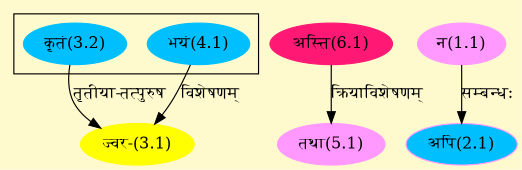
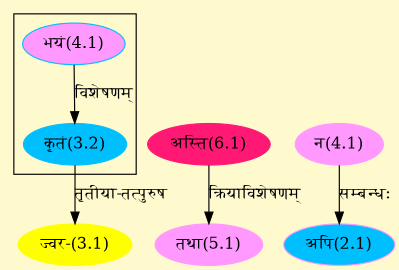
  digraph {
    bgcolor=lemonchiffon1
    compound=true
    rankdir=BT
    node [color="#FF99FF" style=filled]
    edge [dir=back]
    n1 [color="#00BFFF" label="कृतं(3.2)"]
-   n2 [color="#00BFFF" label="भयं(4.1)"]
+   n2 [color="#00BFFF" label="भयं(4.1)" fillcolor="#FF99FF"]
    n3 [color="#FF1975" label="अस्ति(6.1)"]
-   n4 [label="न(1.1)"]
+   n4 [label="न(4.1)"]
    n5 [fillcolor="#00BFFF" label="अपि(2.1)"]
    n6 [color="#FFFF00" label="ज्वर-(3.1)"]
    n7 [label="तथा(5.1)"]
    subgraph cluster_1 {
      n1
      n2
    }
-   n6 -> n2 [label="विशेषणम्"]
+   n1 -> n2 [label="विशेषणम्"]
    n5 -> n4 [label="सम्बन्धः"]
    n6 -> n1 [label="तृतीया-तत्पुरुष"]
    n7 -> n3 [label="क्रियाविशेषणम्"]
  }
